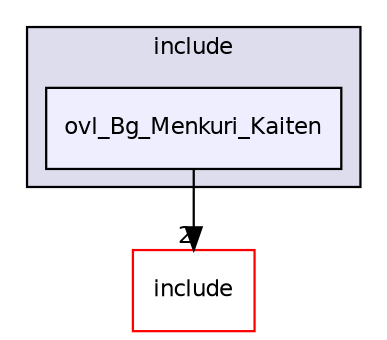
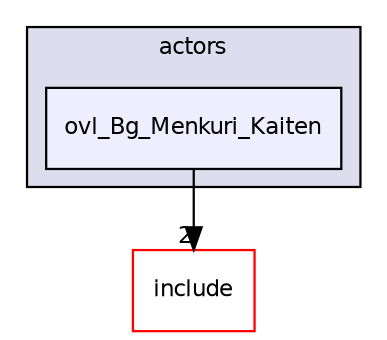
  digraph {
    compound=true
    node [fontname=Helvetica fontsize=10 shape=box style=filled]
    n1 [fillcolor="#eeeeff" label=ovl_Bg_Menkuri_Kaiten pencolor=black]
    n2 [color=red fillcolor=white label=include]
    subgraph cluster_1 {
      bgcolor="#ddddee"
      fontname=Helvetica
      fontsize=10
-     label=include
+     label=actors
      pencolor=black
      n1
    }
    n1 -> n2 [headlabel=2 labeldistance=1.5 labelfontname=Helvetica labelfontsize=10]
  }
